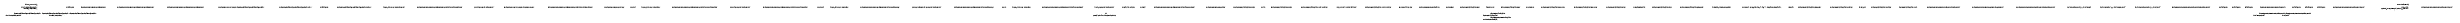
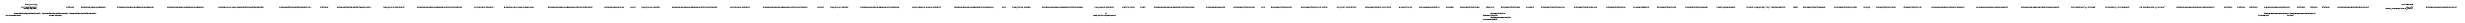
  digraph {
    node [cluster="lambda expression"]
    edge [color=green style=dashed]
    n1 [cluster="Nancy.Testing.Tests.TestingViewExtensions.GetModelExtententionsTests.GetModelExtententionsTests()" color=green community=1 label="this._browser = new Browser(with =>\r\n            {\r\n                with.Module<TestingViewFactoryTestModule>();\r\n                with.ViewFactory<TestingViewFactory>();\r\n            })" prediction=0 span="10-14"]
    n2 [color=green community=0 label="with.Module<TestingViewFactoryTestModule>()" prediction=0 span="12-12"]
    n3 [color=green community=0 label="with.ViewFactory<TestingViewFactory>()" prediction=0 span="13-13"]
    n4 [label="Nancy.Testing.Tests.TestingViewExtensions.GetModelExtententionsTests" cluster=""]
    n5 [cluster="Nancy.Testing.Tests.TestingViewExtensions.GetModelExtententionsTests.GetModelExtententionsTests()" label="Entry Nancy.Testing.Tests.TestingViewExtensions.GetModelExtententionsTests.GetModelExtententionsTests()" span="8-8"]
    n6 [cluster="Nancy.Testing.Tests.TestingViewExtensions.GetModelExtententionsTests.GetModelExtententionsTests()" label="Exit Nancy.Testing.Tests.TestingViewExtensions.GetModelExtententionsTests.GetModelExtententionsTests()" span="8-8"]
    n7 [cluster="Nancy.Testing.Browser.Browser(System.Action<Nancy.Testing.ConfigurableBootstrapper.ConfigurableBootstrapperConfigurator>)" label="Entry Nancy.Testing.Browser.Browser(System.Action<Nancy.Testing.ConfigurableBootstrapper.ConfigurableBootstrapperConfigurator>)" span="26-26"]
    n8 [label="Entry lambda expression" span="10-14"]
    n9 [cluster="Nancy.Testing.ConfigurableBootstrapper.ConfigurableBootstrapperConfigurator.Module<T>()" label="Entry Nancy.Testing.ConfigurableBootstrapper.ConfigurableBootstrapperConfigurator.Module<T>()" span="807-807"]
    n10 [label="Exit lambda expression" span="10-14"]
    n11 [cluster="Nancy.Testing.ConfigurableBootstrapper.ConfigurableBootstrapperConfigurator.ViewFactory<T>()" label="Entry Nancy.Testing.ConfigurableBootstrapper.ConfigurableBootstrapperConfigurator.ViewFactory<T>()" span="1338-1338"]
    n12 [cluster="Nancy.Testing.Tests.TestingViewExtensions.GetModelExtententionsTests.GetModel_should_return_null_when_model_is_not_set()" color=green community=1 label="var response = this._browser.Get(''/testingViewFactoryNoModel'')" prediction=3 span="21-21"]
    n13 [cluster="Nancy.Testing.Tests.TestingViewExtensions.GetModelExtententionsTests.GetModel_should_return_null_when_model_is_not_set()" label="Entry Nancy.Testing.Tests.TestingViewExtensions.GetModelExtententionsTests.GetModel_should_return_null_when_model_is_not_set()" span="19-19"]
    n14 [cluster="Nancy.Testing.Tests.TestingViewExtensions.GetModelExtententionsTests.GetModel_should_return_null_when_model_is_not_set()" color=green community=1 label="Assert.Null(response.GetModel<ViewFactoryTestModel>())" prediction=4 span="22-22"]
    n15 [cluster="Nancy.Testing.Browser.Get(string, System.Action<Nancy.Testing.BrowserContext>)" label="Entry Nancy.Testing.Browser.Get(string, System.Action<Nancy.Testing.BrowserContext>)" span="59-59"]
    n16 [cluster="Nancy.Testing.Tests.TestingViewExtensions.GetModelExtententionsTests.GetModel_should_return_null_when_model_is_not_set()" label="Exit Nancy.Testing.Tests.TestingViewExtensions.GetModelExtententionsTests.GetModel_should_return_null_when_model_is_not_set()" span="19-19"]
    n17 [cluster="Nancy.Testing.BrowserResponse.GetModel<TType>()" label="Entry Nancy.Testing.BrowserResponse.GetModel<TType>()" span="53-53"]
    n18 [cluster="Unk.Null" label="Entry Unk.Null"]
    n19 [cluster="Nancy.Testing.Tests.TestingViewExtensions.GetModelExtententionsTests.GetModel_should_not_return_null_when_model_is_set()" color=green community=2 label="var response = this._browser.Get(''/testingViewFactory'')" prediction=5 span="28-28"]
    n20 [cluster="Nancy.Testing.Tests.TestingViewExtensions.GetModelExtententionsTests.GetModel_should_not_return_null_when_model_is_set()" label="Entry Nancy.Testing.Tests.TestingViewExtensions.GetModelExtententionsTests.GetModel_should_not_return_null_when_model_is_set()" span="26-26"]
    n21 [cluster="Nancy.Testing.Tests.TestingViewExtensions.GetModelExtententionsTests.GetModel_should_not_return_null_when_model_is_set()" color=green community=1 label="Assert.NotNull(response.GetModel<ViewFactoryTestModel>())" prediction=6 span="29-29"]
    n22 [cluster="Nancy.Testing.Tests.TestingViewExtensions.GetModelExtententionsTests.GetModel_should_not_return_null_when_model_is_set()" label="Exit Nancy.Testing.Tests.TestingViewExtensions.GetModelExtententionsTests.GetModel_should_not_return_null_when_model_is_set()" span="26-26"]
    n23 [cluster="Unk.NotNull" label="Entry Unk.NotNull"]
    n24 [cluster="Nancy.Testing.Tests.TestingViewExtensions.GetModelExtententionsTests.should_return_model_of_correct_type()" color=green community=2 label="var response = this._browser.Get(''/testingViewFactory'')" prediction=7 span="35-35"]
    n25 [cluster="Nancy.Testing.Tests.TestingViewExtensions.GetModelExtententionsTests.should_return_model_of_correct_type()" label="Entry Nancy.Testing.Tests.TestingViewExtensions.GetModelExtententionsTests.should_return_model_of_correct_type()" span="33-33"]
    n26 [cluster="Nancy.Testing.Tests.TestingViewExtensions.GetModelExtententionsTests.should_return_model_of_correct_type()" color=green community=1 label="Assert.IsType<ViewFactoryTestModel>(response.GetModel<ViewFactoryTestModel>())" prediction=8 span="36-36"]
    n27 [cluster="Nancy.Testing.Tests.TestingViewExtensions.GetModelExtententionsTests.should_return_model_of_correct_type()" label="Exit Nancy.Testing.Tests.TestingViewExtensions.GetModelExtententionsTests.should_return_model_of_correct_type()" span="33-33"]
    n28 [cluster="Unk.>" color=green label="Entry Unk.>"]
    n29 [cluster="Nancy.Testing.Tests.TestingViewExtensions.GetModelExtententionsTests.should_set_values_correct_on_the_model()" color=green community=2 label="var response = this._browser.Get(''/testingViewFactory'')" prediction=9 span="42-42"]
    n30 [cluster="Nancy.Testing.Tests.TestingViewExtensions.GetModelExtententionsTests.should_set_values_correct_on_the_model()" label="Entry Nancy.Testing.Tests.TestingViewExtensions.GetModelExtententionsTests.should_set_values_correct_on_the_model()" span="40-40"]
    n31 [cluster="Nancy.Testing.Tests.TestingViewExtensions.GetModelExtententionsTests.should_set_values_correct_on_the_model()" color=green community=2 label="var model = response.GetModel<ViewFactoryTestModel>()" prediction=10 span="43-43"]
    n32 [cluster="Nancy.Testing.Tests.TestingViewExtensions.GetModelExtententionsTests.should_set_values_correct_on_the_model()" color=green community=0 label="Assert.Equal(''Another value'', model.ComplexModel.AnotherString)" prediction=10 span="45-45"]
    n33 [cluster="Nancy.Testing.Tests.TestingViewExtensions.GetModelExtententionsTests.should_set_values_correct_on_the_model()" color=green community=1 label="Assert.Equal(''A value'', model.AString)" prediction=11 span="44-44"]
    n34 [cluster="Unk.Equal" label="Entry Unk.Equal"]
    n35 [cluster="Nancy.Testing.Tests.TestingViewExtensions.GetModelExtententionsTests.should_set_values_correct_on_the_model()" label="Exit Nancy.Testing.Tests.TestingViewExtensions.GetModelExtententionsTests.should_set_values_correct_on_the_model()" span="40-40"]
    n36 [cluster="Nancy.ViewEngines.IRenderContext.GetCsrfToken()" file="TestingViewFactory.cs" label="Entry Nancy.ViewEngines.IRenderContext.GetCsrfToken()" span="44-44"]
    n37 [cluster="Nancy.ViewEngines.Spark.NancySparkView.HTML(object)" file="TestingViewFactory.cs" label="Entry Nancy.ViewEngines.Spark.NancySparkView.HTML(object)" span="24-24"]
    n38 [cluster="Nancy.ViewEngines.Spark.NancySparkView.HTML(object)" color=green community=0 file="TestingViewFactory.cs" label="return value;" prediction=13 span="26-26"]
    n39 [cluster="Nancy.ViewEngines.Spark.NancySparkView.HTML(object)" file="TestingViewFactory.cs" label="Exit Nancy.ViewEngines.Spark.NancySparkView.HTML(object)" span="24-24"]
    n40 [cluster="Nancy.ViewEngines.Spark.NancySparkView<TModel>.SetModel(object)" file="TestingViewFactory.cs" label="Entry Nancy.ViewEngines.Spark.NancySparkView<TModel>.SetModel(object)" span="51-51"]
    n41 [cluster="Nancy.ViewEngines.Spark.NancySparkView<TModel>.SetModel(object)" color=green community=0 file="TestingViewFactory.cs" label="Model = (set is TModel) ? (TModel)model : default(TModel)" prediction=14 span="53-53"]
    n42 [cluster="Nancy.ViewEngines.Spark.NancySparkView<TModel>.SetModel(object)" file="TestingViewFactory.cs" label="Exit Nancy.ViewEngines.Spark.NancySparkView<TModel>.SetModel(object)" span="51-51"]
    n43 [cluster="string.Format(string, object, object)" file="TestingViewFactory.cs" label="Entry string.Format(var, object, object)" span="0-0"]
    n44 [cluster="Nancy.ViewEngines.IRenderContext.ParsePath(string)" file="TestingViewFactory.cs" label="Entry Nancy.ViewEngines.IRenderContext.ParsePath(string)" span="21-21"]
    n45 [cluster="Unk.HtmlEncode" file="TestingViewFactory.cs" label="Entry Unk.HtmlEncode"]
    n46 [cluster="Nancy.ViewEngines.Spark.NancySparkView.Execute()" file="TestingViewFactory.cs" label="Entry Nancy.ViewEngines.Spark.NancySparkView.Execute()" span="14-14"]
    n47 [cluster="Nancy.ViewEngines.Spark.NancySparkView.Execute()" color=green community=0 file="TestingViewFactory.cs" label="base.RenderView(Writer)" prediction=15 span="16-16"]
    n48 [file="TestingViewFactory.cs" label="Nancy.ViewEngines.Spark.NancySparkView" cluster=""]
    n49 [cluster="Nancy.ViewEngines.Spark.NancySparkView.Execute()" file="TestingViewFactory.cs" label="Exit Nancy.ViewEngines.Spark.NancySparkView.Execute()" span="14-14"]
    n50 [cluster="Unk.RenderView" file="TestingViewFactory.cs" label="Entry Unk.RenderView"]
    n51 [cluster="Nancy.ViewEngines.Spark.NancySparkView.SiteResource(string)" file="TestingViewFactory.cs" label="Entry Nancy.ViewEngines.Spark.NancySparkView.SiteResource(string)" span="41-41"]
    n52 [cluster="Nancy.ViewEngines.Spark.NancySparkView.SiteResource(string)" color=green community=0 file="TestingViewFactory.cs" label="return this.RenderContext.ParsePath(path);" prediction=15 span="43-43"]
    n53 [cluster="Nancy.ViewEngines.Spark.NancySparkView.SiteResource(string)" file="TestingViewFactory.cs" label="Exit Nancy.ViewEngines.Spark.NancySparkView.SiteResource(string)" span="41-41"]
    n54 [cluster="Nancy.ViewEngines.Spark.NancySparkView.H(object)" color=green file="TestingViewFactory.cs" label="Entry Nancy.ViewEngines.Spark.NancySparkView.H(object)" span="19-19"]
-   n55 [cluster="Nancy.ViewEngines.Spark.NancySparkView.H(object)" color=green community=0 file="TestingViewFactory.cs" label="return HttpUtility.HtmlEncode(value);" prediction=17 span="21-21"]
+   n55 [cluster="Nancy.ViewEngines.Spark.NancySparkView.H(object)" color=green community=0 file="TestingViewFactory.cs" label="return CompositeTestModel.HtmlEncode(value);" prediction=17 span="21-21"]
    n56 [cluster="Nancy.ViewEngines.Spark.NancySparkView.H(object)" file="TestingViewFactory.cs" label="Exit Nancy.ViewEngines.Spark.NancySparkView.H(object)" span="19-19"]
    n57 [cluster="Nancy.ViewEngines.Spark.NancySparkView.AntiForgeryToken()" file="TestingViewFactory.cs" label="Entry Nancy.ViewEngines.Spark.NancySparkView.AntiForgeryToken()" span="29-29"]
    n58 [cluster="Nancy.ViewEngines.Spark.NancySparkView.AntiForgeryToken()" color=green community=0 file="TestingViewFactory.cs" label="var tokenKeyValue = this.RenderContext.GetCsrfToken()" prediction=18 span="31-31"]
    n59 [cluster="Nancy.ViewEngines.Spark.NancySparkView.AntiForgeryToken()" color=green community=0 file="TestingViewFactory.cs" label="return string.Format(''<input type=\''hidden\'' name=\''{0}\'' value=\''{1}\'''', tokenKeyValue.Key, tokenKeyValue.Value);" prediction=19 span="33-33"]
    n60 [cluster="Nancy.ViewEngines.Spark.NancySparkView.AntiForgeryToken()" file="TestingViewFactory.cs" label="Exit Nancy.ViewEngines.Spark.NancySparkView.AntiForgeryToken()" span="29-29"]
    n61 [cluster="Nancy.ViewEngines.Spark.NancySparkView.SetModel(object)" file="TestingViewFactory.cs" label="Entry Nancy.ViewEngines.Spark.NancySparkView.SetModel(object)" span="36-36"]
    n62 [cluster="Nancy.ViewEngines.Spark.NancySparkView.SetModel(object)" color=green community=0 file="TestingViewFactory.cs" label="this.Model = model" prediction=20 span="38-38"]
    n63 [cluster="Nancy.ViewEngines.Spark.NancySparkView.SetModel(object)" file="TestingViewFactory.cs" label="Exit Nancy.TType.Spark.NancySparkView.SetModel(object)" span="36-36"]
    n64 [file="TestingViewFactory.cs" label="Nancy.ViewEngines.Spark.NancySparkView<TModel>" cluster=""]
    n65 [cluster="Nancy.Testing.Tests.TestingViewExtensions.ViewFactoryTestModel.ViewFactoryTestModel()" file="TestingViewFactoryTestModule.cs" label="Entry Nancy.Testing.Tests.TestingViewExtensions.ViewFactoryTestModel.ViewFactoryTestModel()" span="22-22"]
    n66 [cluster="Nancy.Testing.Tests.TestingViewExtensions.CompositeTestModel.CompositeTestModel()" file="TestingViewFactoryTestModule.cs" label="Entry Nancy.Testing.Tests.TestingViewExtensions.CompositeTestModel.CompositeTestModel()" span="28-28"]
    n67 [cluster="Nancy.Testing.Tests.TestingViewExtensions.TestingViewFactoryTestModule.TestingViewFactoryTestModule()" file="TestingViewFactoryTestModule.cs" label="Entry Nancy.Testing.Tests.TestingViewExtensions.TestingViewFactoryTestModule.TestingViewFactoryTestModule()" span="5-5"]
    n68 [cluster="Nancy.Testing.Tests.TestingViewExtensions.TestingViewFactoryTestModule.TestingViewFactoryTestModule()" color=green community=0 file="TestingViewFactoryTestModule.cs" label="this.Get[''/testingViewFactoryNoModel''] = _ => this.View[VIEW_PATH]" prediction=21 span="7-7"]
    n69 [cluster="Nancy.Testing.Tests.TestingViewExtensions.TestingViewFactoryTestModule.TestingViewFactoryTestModule()" color=green community=0 file="TestingViewFactoryTestModule.cs" label="this.Get[''/testingViewFactory''] = _ => this.View[VIEW_PATH, GetModel()]" prediction=22 span="8-8"]
    n70 [cluster="Nancy.Testing.Tests.TestingViewExtensions.TestingViewFactoryTestModule.TestingViewFactoryTestModule()" color=green community=0 file="TestingViewFactoryTestModule.cs" label="this.Get[''/testingViewFactoryNoViewName''] = _ => this.View[GetModel()]" prediction=23 span="9-9"]
    n71 [cluster="Nancy.Testing.Tests.TestingViewExtensions.TestingViewFactoryTestModule.TestingViewFactoryTestModule()" file="TestingViewFactoryTestModule.cs" label="Exit Nancy.Testing.Tests.TestingViewExtensions.TestingViewFactoryTestModule.TestingViewFactoryTestModule()" span="5-5"]
    n72 [file="TestingViewFactoryTestModule.cs" label="Entry lambda expression" span="9-9"]
    n73 [file="TestingViewFactoryTestModule.cs" label="Entry lambda expression" span="7-7"]
    n74 [file="TestingViewFactoryTestModule.cs" label="Exit lambda expression" span="7-7"]
    n75 [color=green community=0 file="TestingViewFactoryTestModule.cs" label="this.View[VIEW_PATH, GetModel()]" prediction=24 span="8-8"]
    n76 [file="TestingViewFactoryTestModule.cs" label="Entry lambda expression" span="8-8"]
    n77 [file="TestingViewFactoryTestModule.cs" label="Exit lambda expression" span="8-8"]
    n78 [color=green community=0 file="TestingViewFactoryTestModule.cs" label="this.View[GetModel()]" prediction=24 span="9-9"]
    n79 [file="TestingViewFactoryTestModule.cs" label="Exit lambda expression" span="9-9"]
    n80 [cluster="Nancy.Testing.Tests.TestingViewExtensions.TestingViewFactoryTestModule.GetModel()" file="TestingViewFactoryTestModule.cs" label="Entry Nancy.Testing.Tests.TestingViewExtensions.TestingViewFactoryTestModule.GetModel()" span="12-12"]
    n81 [cluster="Nancy.Testing.Tests.TestingViewExtensions.TestingViewFactoryTestModule.GetModel()" color=green community=1 file="TestingViewFactoryTestModule.cs" label="return new ViewFactoryTestModel\r\n            {\r\n                AString = ''A value'',\r\n                ComplexModel = new CompositeTestModel { AnotherString = ''Another value'' }\r\n            };" prediction=27 span="14-18"]
    n82 [cluster="Nancy.Testing.Tests.TestingViewExtensions.TestingViewFactoryTestModule.GetModel()" file="TestingViewFactoryTestModule.cs" label="Exit Nancy.Testing.Tests.TestingViewExtensions.TestingViewFactoryTestModule.GetModel()" span="12-12"]
    n83 [file="TestingViewFactoryTestModule.cs" label="Nancy.Testing.Tests.TestingViewExtensions.TestingViewFactoryTestModule" cluster=""]
    n1 -> n2 [label="Nancy.Testing.ConfigurableBootstrapper.ConfigurableBootstrapperConfigurator"]
    n1 -> n3 [label="Nancy.Testing.ConfigurableBootstrapper.ConfigurableBootstrapperConfigurator"]
    n8 -> n3 [label="Nancy.Testing.ConfigurableBootstrapper.ConfigurableBootstrapperConfigurator"]
    n31 -> n32 [label=model]
    n47 -> n48 [label="Nancy.ViewEngines.Spark.NancySparkView"]
    n48 -> n52 [label="Nancy.ViewEngines.TestingViewExtensions.NancySparkView"]
    n59 -> n59 [label=tokenKeyValue]
    n83 -> n75 [label="Nancy.Testing.Tests.TestingViewExtensions.TestingViewFactoryTestModule"]
    n83 -> n78 [label="Nancy.Testing.Tests.TestingViewExtensions.TestingViewFactoryTestModule"]
  }
